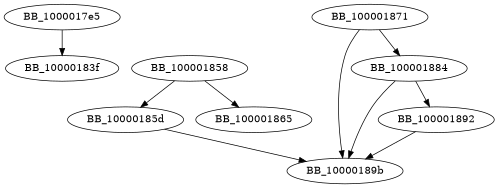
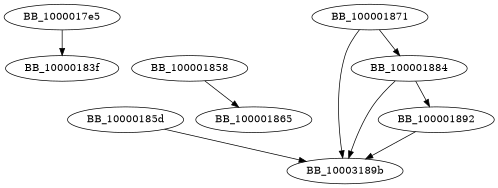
  digraph {
    BB_1000017e5
    BB_10000183f
    BB_100001858
    BB_10000185d
    BB_100001865
-   BB_10000189b
+   BB_10000189b [label=BB_10003189b]
    BB_100001871
    BB_100001884
    BB_100001892
    BB_1000017e5 -> BB_10000183f
-   BB_100001858 -> BB_10000185d
    BB_100001858 -> BB_100001865
    BB_10000185d -> BB_10000189b
    BB_100001871 -> BB_10000189b
    BB_100001871 -> BB_100001884
    BB_100001884 -> BB_10000189b
    BB_100001884 -> BB_100001892
    BB_100001892 -> BB_10000189b
  }
